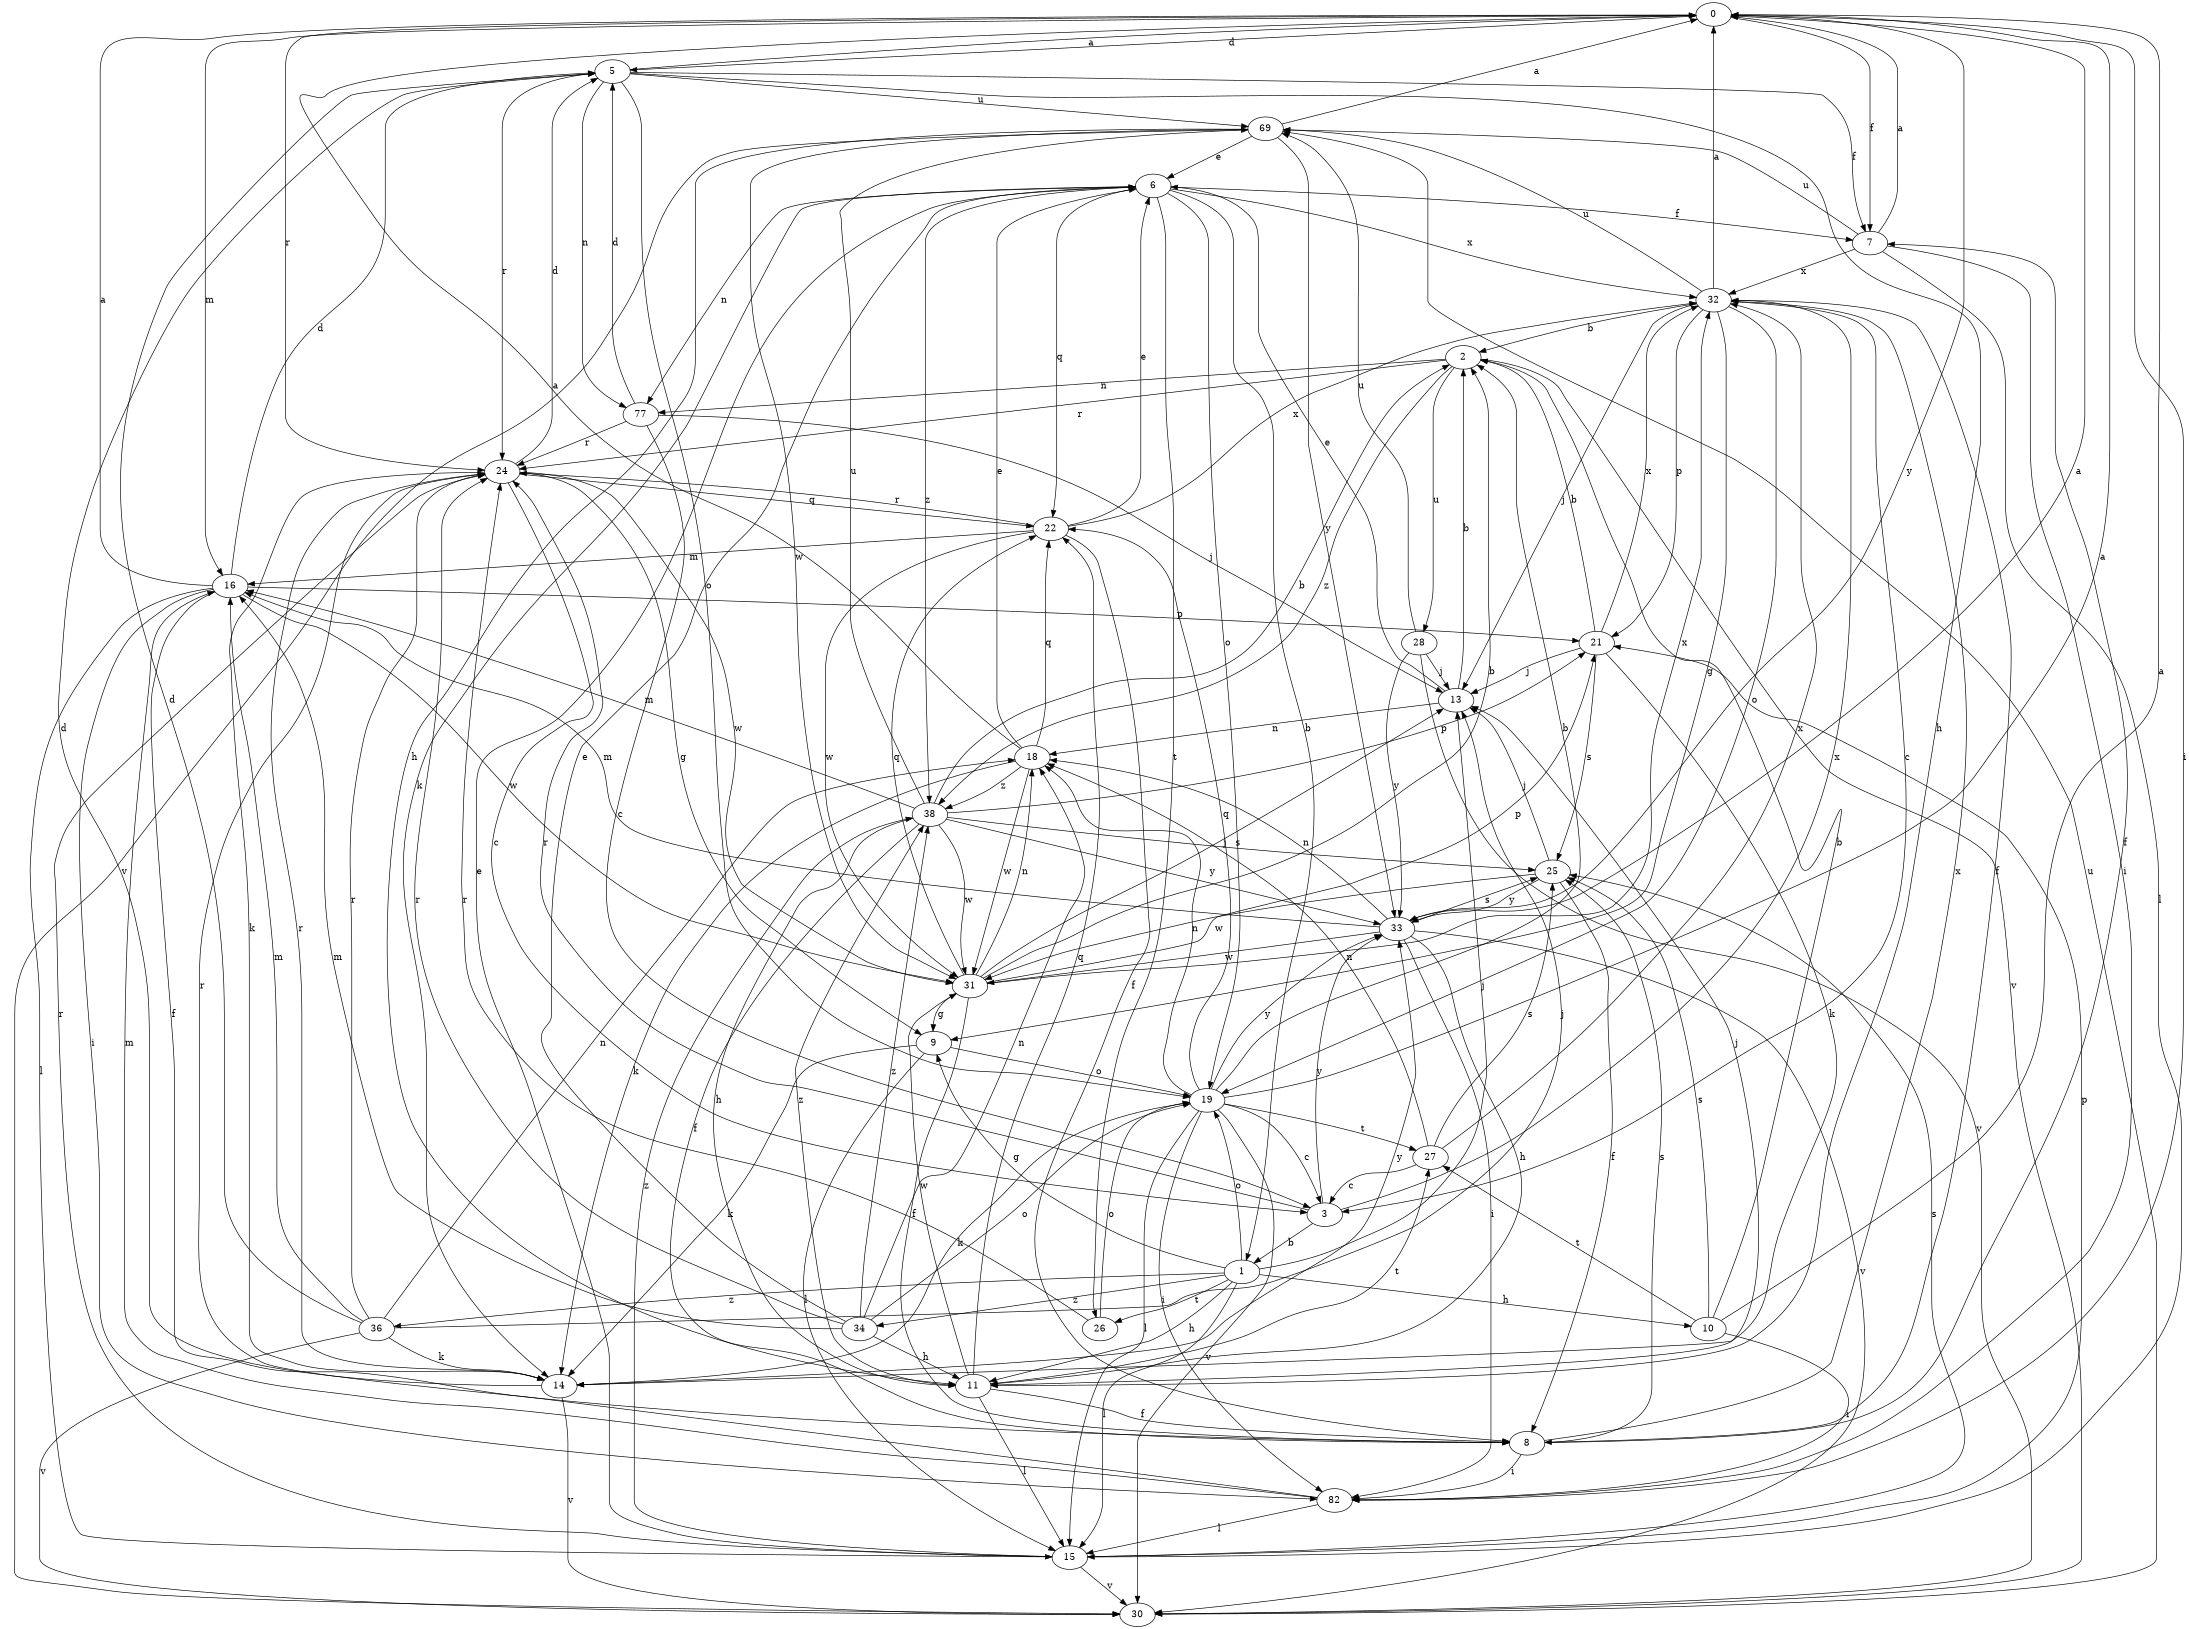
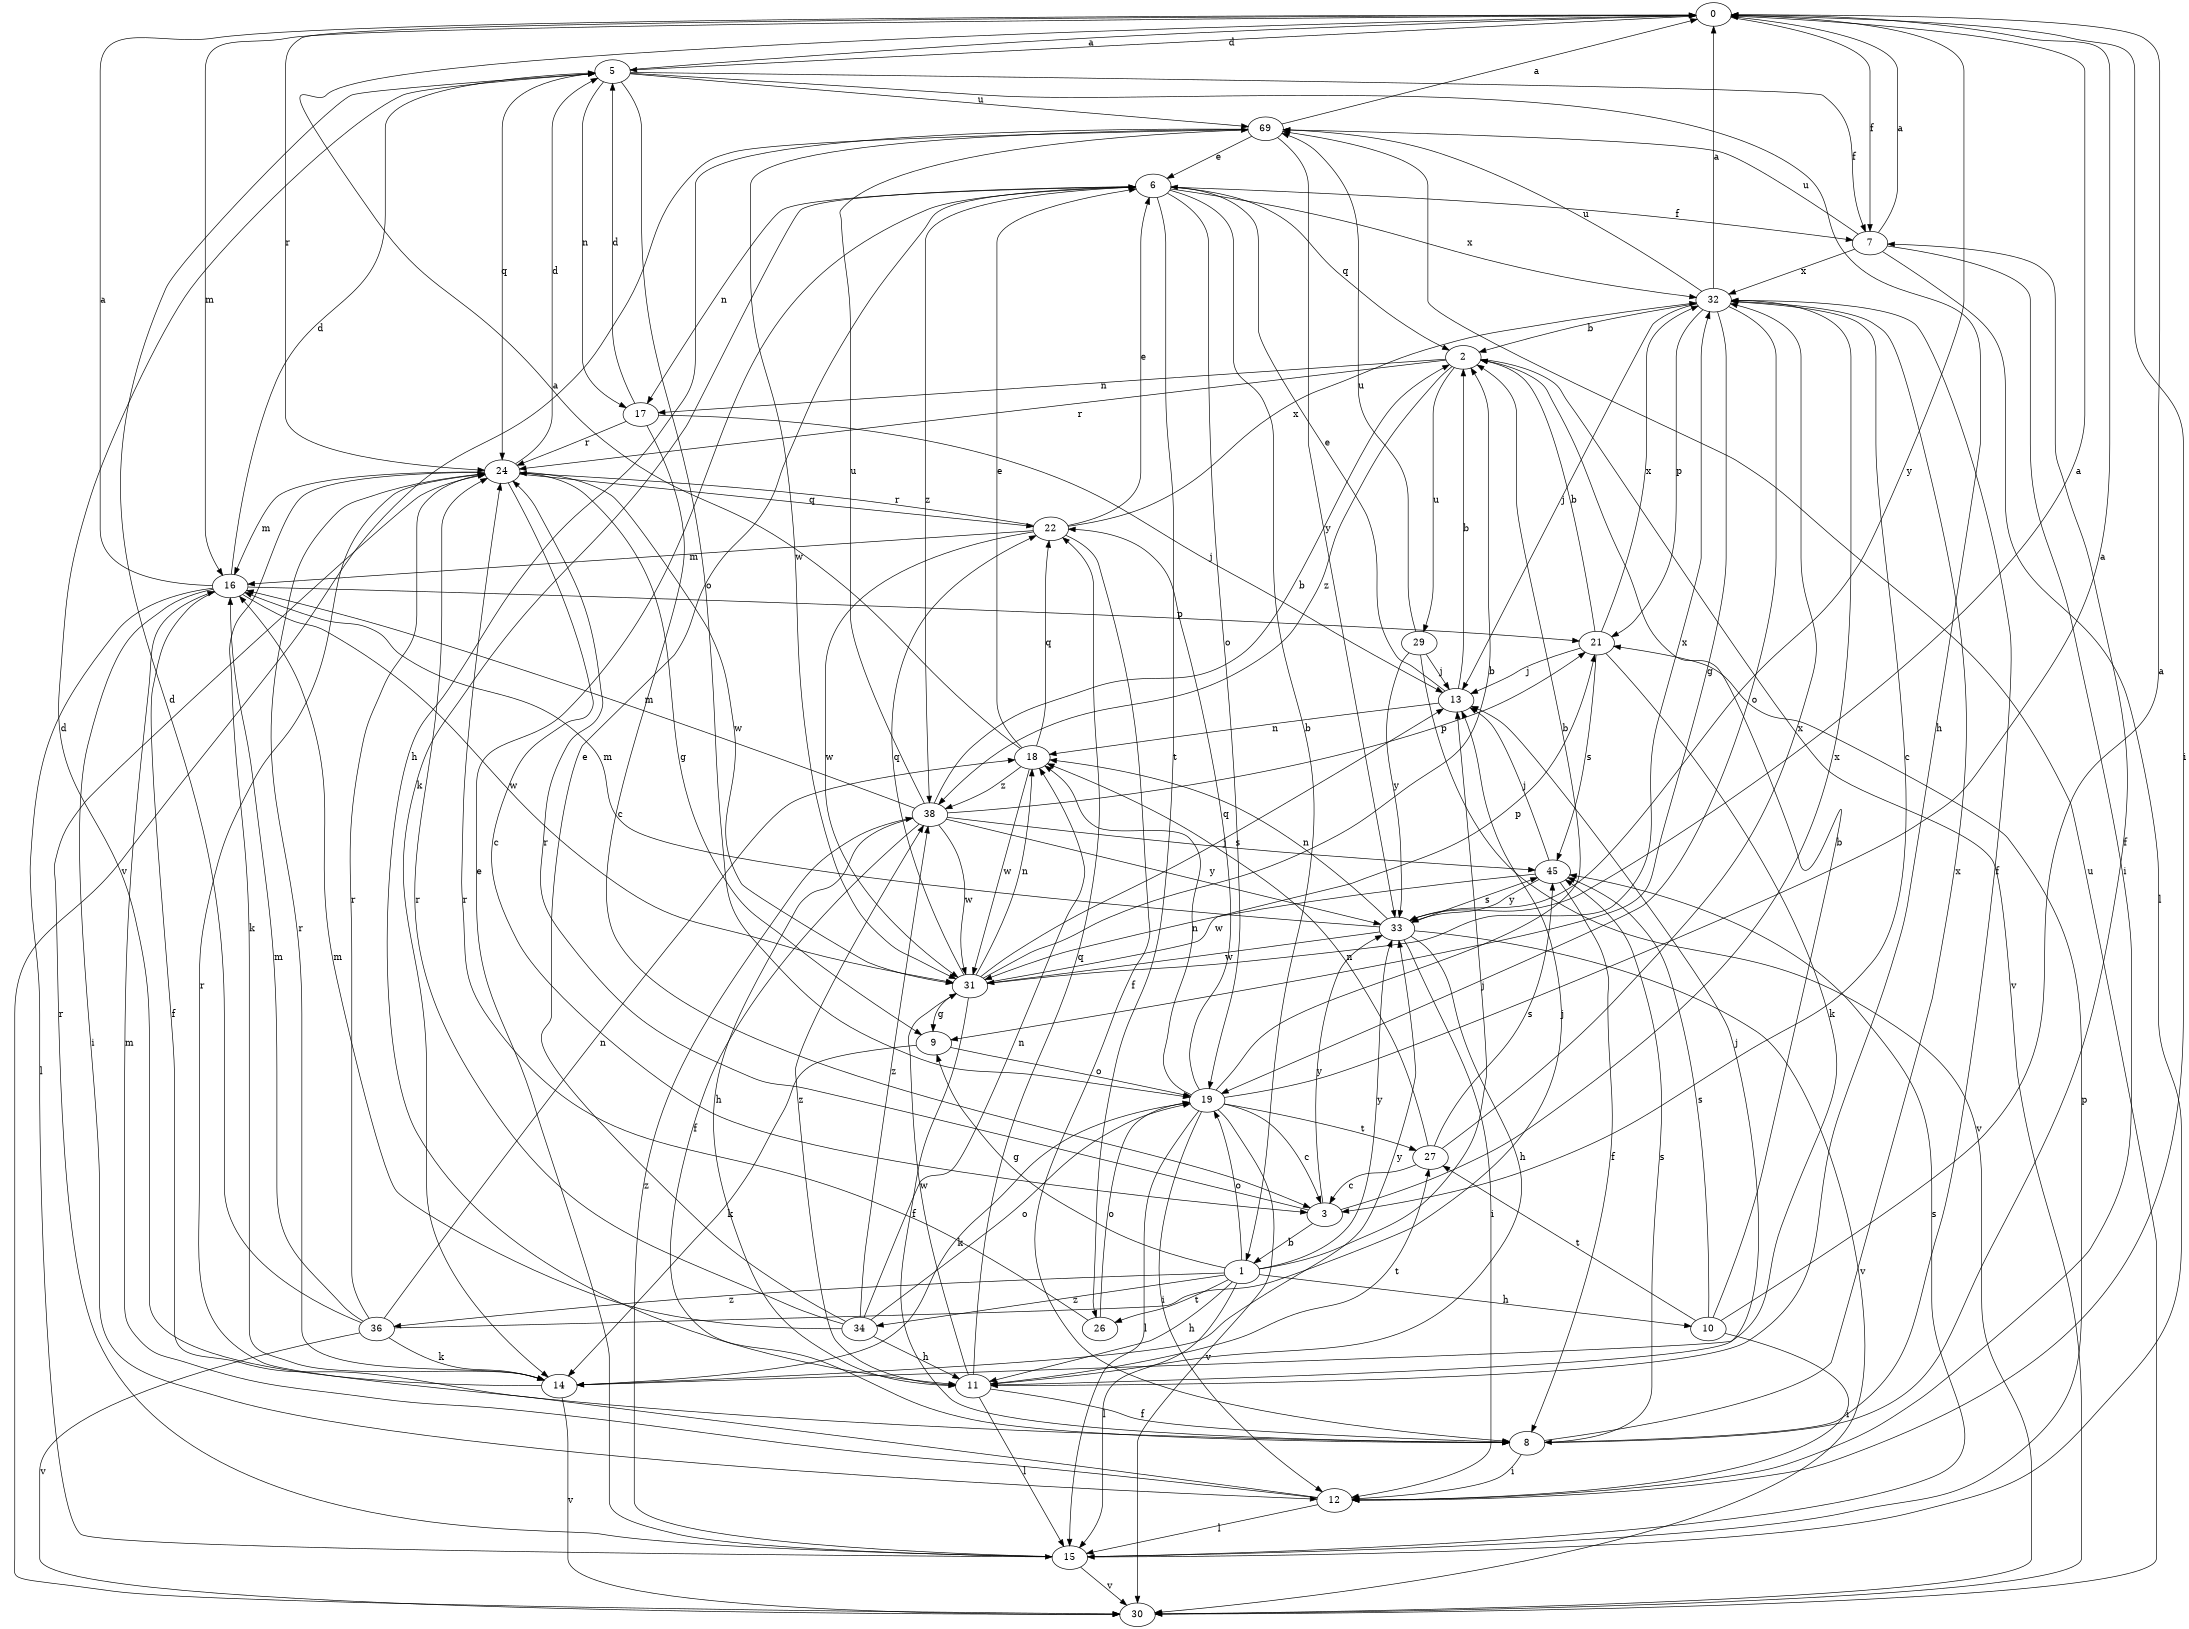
  strict digraph {
    0
    5
    7
-   12 [label=82]
+   12
    16
    24
    33
    11
    19
-   17 [label=77]
+   17
    n11 [label=69]
    15
    32
    8
    31
    21
    9
    3
    14
    22
    30
-   25
+   25 [label=45]
    18
    1
    10
    13
    26
    34
    36
    2
    27
    38
    6
-   28
+   28 [label=29]
    0 -> 5 [label=d]
    0 -> 7 [label=f]
    0 -> 12 [label=i]
    0 -> 16 [label=m]
    0 -> 24 [label=r]
    0 -> 33 [label=y]
    5 -> 0 [label=a]
    5 -> 7 [label=f]
-   5 -> 24 [label=r]
+   5 -> 24 [label=q]
    5 -> 11 [label=h]
    5 -> 19 [label=o]
    5 -> 17 [label=n]
    5 -> n11 [label=u]
    7 -> 0 [label=a]
    7 -> 12 [label=i]
    7 -> n11 [label=u]
    7 -> 15 [label=l]
    7 -> 32 [label=x]
    12 -> 16 [label=m]
    12 -> 24 [label=r]
    12 -> 15 [label=l]
    16 -> 0 [label=a]
    16 -> 5 [label=d]
    16 -> 12 [label=i]
    16 -> 15 [label=l]
    16 -> 8 [label=f]
    16 -> 31 [label=w]
    16 -> 21 [label=p]
    24 -> 5 [label=d]
+   24 -> 16 [label=m]
    24 -> 31 [label=w]
    24 -> 9 [label=g]
    24 -> 3 [label=c]
    24 -> 14 [label=k]
    24 -> 22 [label=q]
    33 -> 0 [label=a]
    33 -> 12 [label=i]
    33 -> 16 [label=m]
    33 -> 11 [label=h]
    33 -> 31 [label=w]
    33 -> 30 [label=v]
    33 -> 25 [label=s]
    33 -> 18 [label=n]
    11 -> 15 [label=l]
    11 -> 8 [label=f]
    11 -> 31 [label=w]
    11 -> 22 [label=q]
    11 -> 13 [label=j]
    11 -> 27 [label=t]
    11 -> 38 [label=z]
    19 -> 0 [label=a]
    19 -> 12 [label=i]
    19 -> 15 [label=l]
    19 -> 3 [label=c]
    19 -> 14 [label=k]
    19 -> 22 [label=q]
    19 -> 30 [label=v]
    19 -> 18 [label=n]
    19 -> 2 [label=b]
    19 -> 27 [label=t]
    17 -> 5 [label=d]
    17 -> 24 [label=r]
    17 -> 3 [label=c]
    17 -> 13 [label=j]
    n11 -> 0 [label=a]
    n11 -> 33 [label=y]
    n11 -> 11 [label=h]
    n11 -> 31 [label=w]
    n11 -> 30 [label=v]
    n11 -> 6 [label=e]
    15 -> 24 [label=r]
    15 -> 21 [label=p]
    15 -> 30 [label=v]
    15 -> 25 [label=s]
    15 -> 38 [label=z]
    15 -> 6 [label=e]
    32 -> 0 [label=a]
    32 -> 19 [label=o]
    32 -> n11 [label=u]
    32 -> 8 [label=f]
    32 -> 21 [label=p]
    32 -> 9 [label=g]
    32 -> 3 [label=c]
    32 -> 13 [label=j]
    32 -> 2 [label=b]
    8 -> 7 [label=f]
    8 -> 12 [label=i]
    8 -> 32 [label=x]
    8 -> 25 [label=s]
    31 -> 32 [label=x]
    31 -> 8 [label=f]
    31 -> 21 [label=p]
    31 -> 9 [label=g]
    31 -> 22 [label=q]
    31 -> 18 [label=n]
    31 -> 13 [label=j]
    31 -> 2 [label=b]
    21 -> 32 [label=x]
    21 -> 14 [label=k]
    21 -> 25 [label=s]
    21 -> 13 [label=j]
    21 -> 2 [label=b]
    9 -> 19 [label=o]
-   9 -> 15 [label=l]
    9 -> 14 [label=k]
    3 -> 24 [label=r]
    3 -> 33 [label=y]
    3 -> 32 [label=x]
    3 -> 1 [label=b]
    14 -> 5 [label=d]
    14 -> 24 [label=r]
    14 -> 33 [label=y]
    14 -> 30 [label=v]
    22 -> 16 [label=m]
    22 -> 24 [label=r]
    22 -> 32 [label=x]
    22 -> 8 [label=f]
    22 -> 31 [label=w]
    22 -> 6 [label=e]
    30 -> n11 [label=u]
    25 -> 33 [label=y]
    25 -> 8 [label=f]
    25 -> 31 [label=w]
    25 -> 13 [label=j]
    18 -> 0 [label=a]
    18 -> 31 [label=w]
-   18 -> 14 [label=k]
    18 -> 22 [label=q]
    18 -> 38 [label=z]
    18 -> 6 [label=e]
-   19 -> 33 [label=y]
+   1 -> 33 [label=y]
    1 -> 11 [label=h]
    1 -> 19 [label=o]
    1 -> 15 [label=l]
    1 -> 9 [label=g]
    1 -> 10 [label=h]
    1 -> 13 [label=j]
    1 -> 26 [label=t]
    1 -> 34 [label=z]
    1 -> 36 [label=z]
    10 -> 0 [label=a]
    10 -> 12 [label=i]
    10 -> 25 [label=s]
    10 -> 2 [label=b]
    10 -> 27 [label=t]
    13 -> 18 [label=n]
    13 -> 2 [label=b]
    13 -> 6 [label=e]
    26 -> 24 [label=r]
    26 -> 19 [label=o]
    34 -> 16 [label=m]
    34 -> 24 [label=r]
    34 -> 11 [label=h]
    34 -> 19 [label=o]
    34 -> 18 [label=n]
    34 -> 38 [label=z]
    34 -> 6 [label=e]
    36 -> 5 [label=d]
    36 -> 16 [label=m]
    36 -> 24 [label=r]
    36 -> 14 [label=k]
    36 -> 30 [label=v]
    36 -> 18 [label=n]
    36 -> 13 [label=j]
    2 -> 24 [label=r]
    2 -> 17 [label=n]
    2 -> 30 [label=v]
    2 -> 38 [label=z]
    2 -> 28 [label=u]
    27 -> 32 [label=x]
    27 -> 3 [label=c]
    27 -> 25 [label=s]
    27 -> 18 [label=n]
    38 -> 16 [label=m]
    38 -> 33 [label=y]
    38 -> 11 [label=h]
    38 -> n11 [label=u]
    38 -> 8 [label=f]
    38 -> 31 [label=w]
    38 -> 21 [label=p]
    38 -> 25 [label=s]
    38 -> 2 [label=b]
    6 -> 7 [label=f]
    6 -> 19 [label=o]
    6 -> 17 [label=n]
    6 -> 32 [label=x]
    6 -> 14 [label=k]
-   6 -> 22 [label=q]
+   6 -> 2 [label=q]
    6 -> 1 [label=b]
    6 -> 26 [label=t]
    6 -> 38 [label=z]
    28 -> 33 [label=y]
    28 -> n11 [label=u]
    28 -> 30 [label=v]
    28 -> 13 [label=j]
  }
